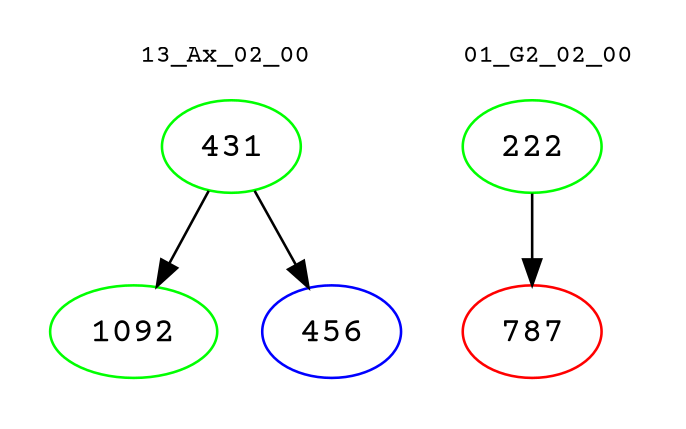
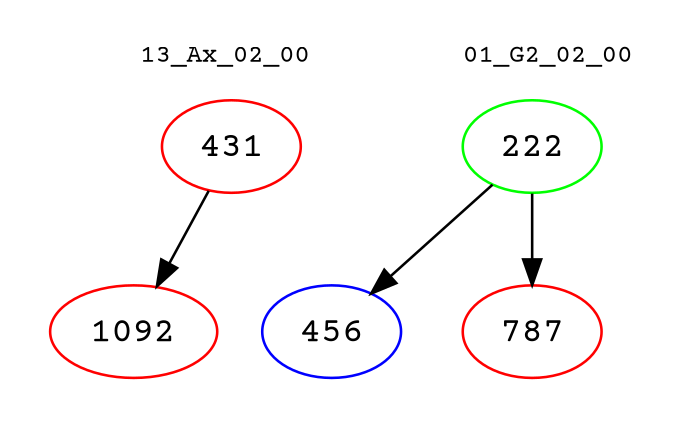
  digraph {
    fontname="Courier Prime"
    node [color=green fontname="Courier Prime"]
    edge [color=black fontname="Courier Prime"]
-   n1 [label=431]
+   n1 [color=red label=431]
    n2 [color=blue label=456]
-   n3 [label=1092]
+   n3 [color=red label=1092]
    n4 [label=222]
    n5 [color=red label=787]
    subgraph cluster_1 {
      color=white
      fontsize=10
      label="13_Ax_02_00"
      n1
      n2
      n3
    }
    subgraph cluster_2 {
      color=white
      fontsize=10
      label="01_G2_02_00"
      n4
      n5
    }
-   n1 -> n2
+   n4 -> n2
    n1 -> n3
    n4 -> n5
  }
